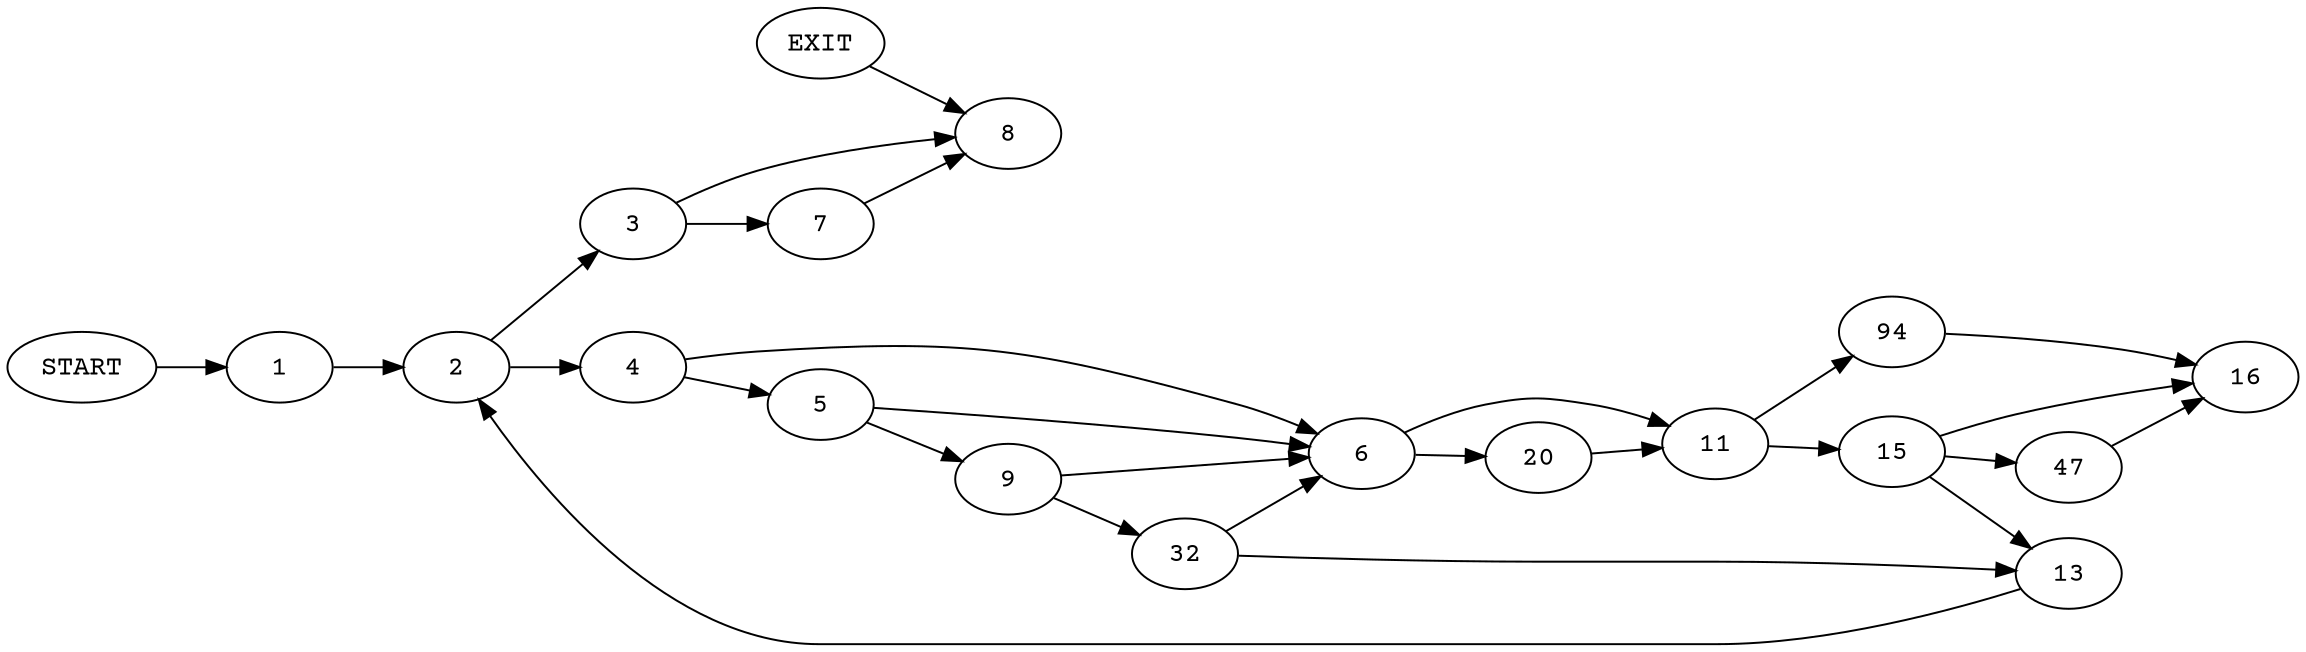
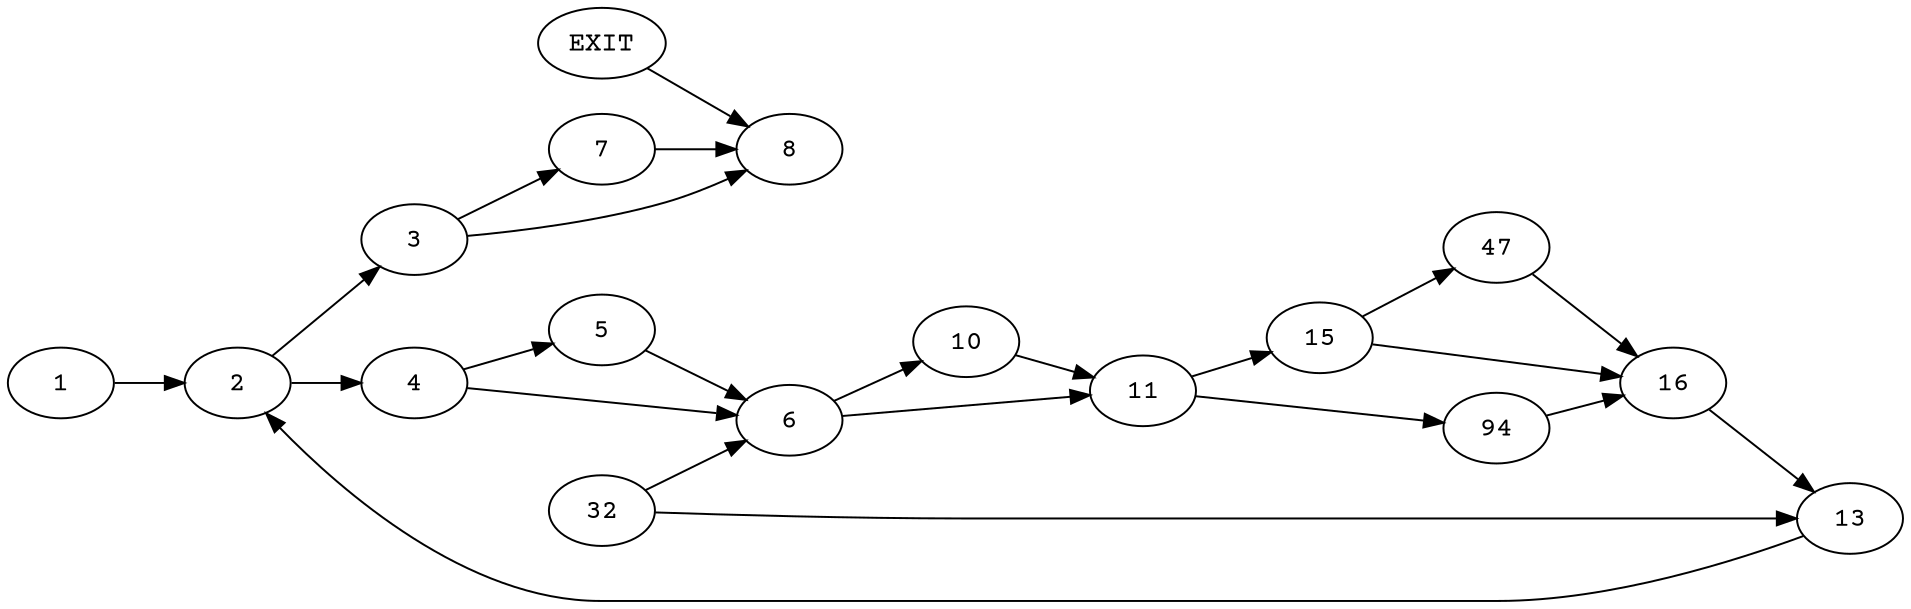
  digraph {
    fontname="Courier Prime"
    rankdir=LR
    node [fontname="Courier Prime"]
    edge [fontname="Courier Prime"]
-   n1 [label=START]
    1
    2
    n4 [label=EXIT]
    8
    3
    4
    7
    5
    6
-   9
-   10 [label=20]
+   10
    11
    n14 [label=32]
    n15 [label=94]
    15
    13
    16
    n19 [label=47]
-   n1 -> 1
    1 -> 2
    2 -> 3
    2 -> 4
    n4 -> 8
    3 -> 8
    3 -> 7
    4 -> 5
    4 -> 6
    7 -> 8
    5 -> 6
-   5 -> 9
    6 -> 10
    6 -> 11
-   9 -> 6
-   9 -> n14
    10 -> 11
    11 -> n15
    11 -> 15
    n14 -> 6
    n14 -> 13
    n15 -> 16
    15 -> 16
    15 -> n19
    13 -> 2
-   15 -> 13
+   16 -> 13
    n19 -> 16
  }
